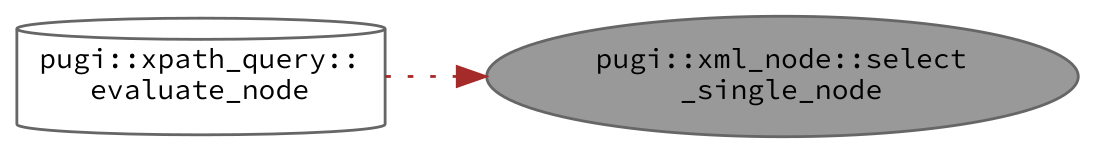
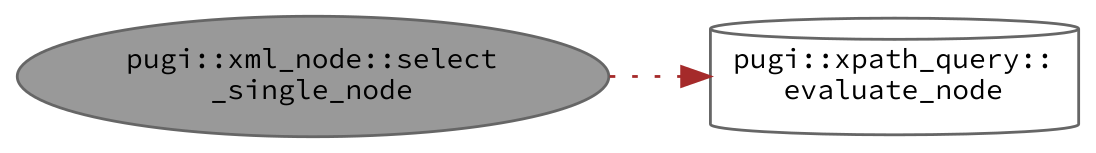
  digraph {
    rankdir=LR
    fontname="Source Code Pro"
    node [fontname="Source Code Pro" fontsize=10 style=filled]
    n1 [color=gray40 fillcolor=grey60 fontcolor=black height=0.2 label="pugi::xml_node::select\l_single_node" shape=ellipse width=0.4]
    n2 [color=grey40 fillcolor=white height=0.2 label="pugi::xpath_query::\levaluate_node" shape=cylinder width=0.4]
-   n2 -> n1 [color=brown fontname="Source Code Pro" fontsize=10 labelfontname=Helvetica labelfontsize=10 style=dotted]
+   n1 -> n2 [color=brown fontname="Source Code Pro" fontsize=10 labelfontname=Helvetica labelfontsize=10 style=dotted]
  }
